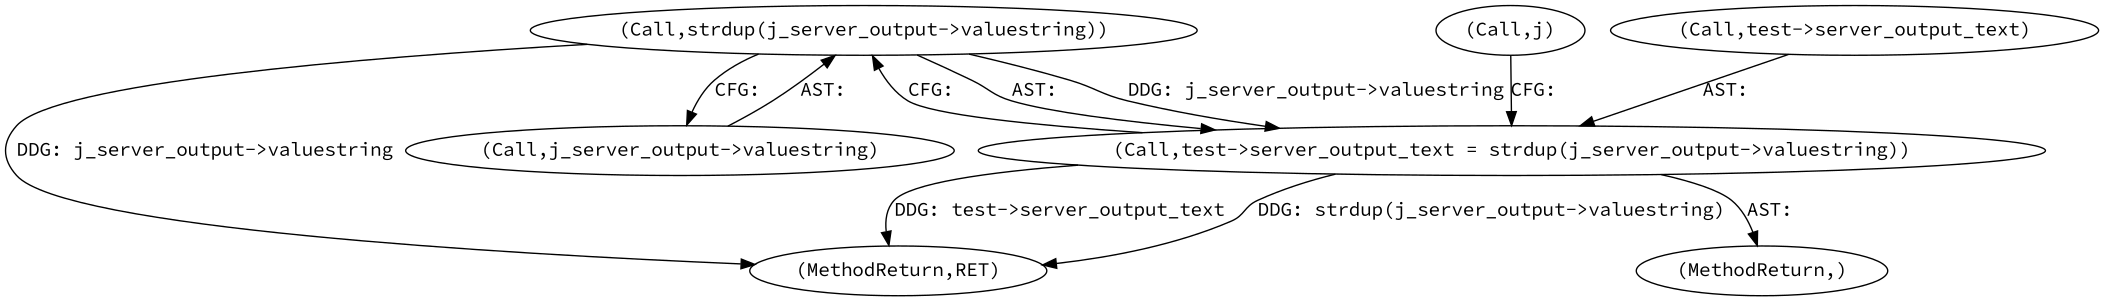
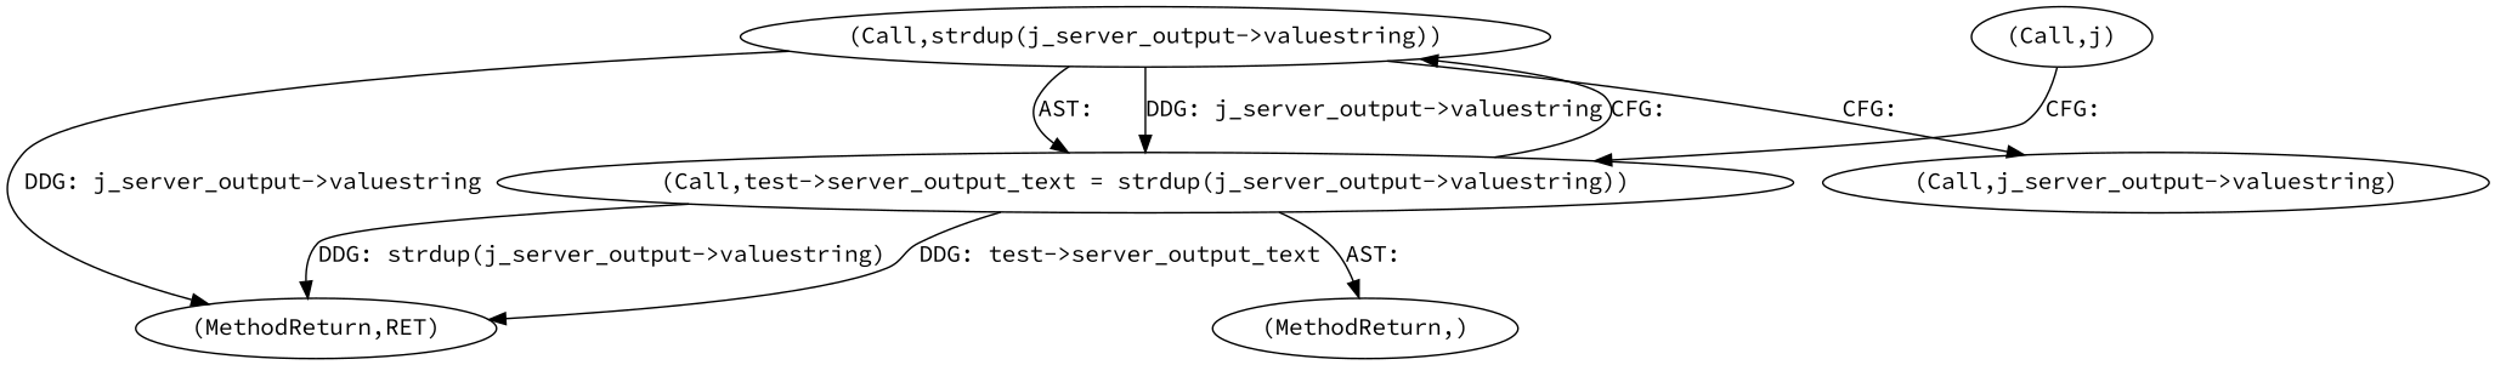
  digraph {
    fontname="Source Code Pro"
    node [fontname="Source Code Pro"]
    edge [fontname="Source Code Pro"]
    n1 [label="(Call,strdup(j_server_output->valuestring))"]
    n2 [label="(Call,test->server_output_text = strdup(j_server_output->valuestring))"]
    n3 [label="(MethodReturn,RET)"]
    n4 [label="(Call,j_server_output->valuestring)"]
    n5 [label="(MethodReturn,)"]
    n6 [label="(Call,j)"]
-   n7 [label="(Call,test->server_output_text)"]
    n1 -> n2 [label="AST: "]
    n1 -> n2 [label="DDG: j_server_output->valuestring"]
    n1 -> n3 [label="DDG: j_server_output->valuestring"]
    n1 -> n4 [label="CFG: "]
    n2 -> n1 [label="CFG: "]
    n2 -> n3 [label="DDG: strdup(j_server_output->valuestring)"]
    n2 -> n3 [label="DDG: test->server_output_text"]
    n2 -> n5 [label="AST: "]
-   n4 -> n1 [label="AST: "]
    n6 -> n2 [label="CFG: "]
-   n7 -> n2 [label="AST: "]
  }
